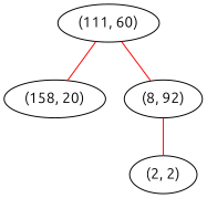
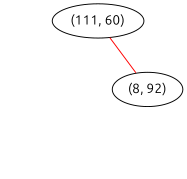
  graph {
    fontname=Ubuntu
    node [fontname=Ubuntu]
    edge [color=red fontname=Ubuntu weight=1]
    "(111, 60)"
-   "(158, 20)"
    "(8, 92)"
-   "(2, 2)"
-   "(111, 60)" -- "(158, 20)"
    "(111, 60)" -- "(8, 92)"
-   "(8, 92)" -- "(2, 2)"
  }
